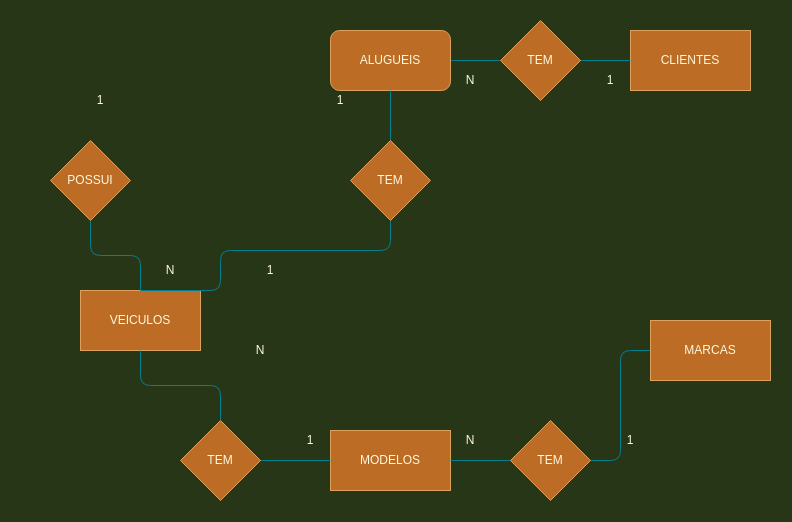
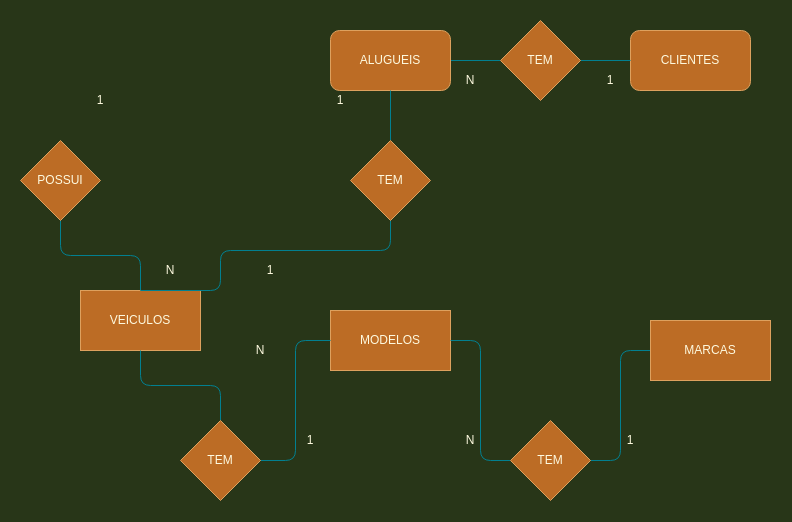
  <mxCell id="0" />
  <mxCell id="1" parent="0" />
  <mxCell id="2" value="VEICULOS" style="rounded=0;whiteSpace=wrap;html=1;sketch=0;strokeColor=#DDA15E;fillColor=#BC6C25;fontColor=#FEFAE0;" parent="1" vertex="1"><mxGeometry x="80" y="290" width="120" height="60" as="geometry" /></mxCell>
- <mxCell id="3" value="MODELOS" style="rounded=0;whiteSpace=wrap;html=1;sketch=0;strokeColor=#DDA15E;fillColor=#BC6C25;fontColor=#FEFAE0;" parent="1" vertex="1"><mxGeometry x="330" y="430" width="120" height="60" as="geometry" /></mxCell>
+ <mxCell id="3" value="MODELOS" style="rounded=0;whiteSpace=wrap;html=1;sketch=0;strokeColor=#DDA15E;fillColor=#BC6C25;fontColor=#FEFAE0;" parent="1" vertex="1"><mxGeometry x="330" y="310" width="120" height="60" as="geometry" /></mxCell>
  <mxCell id="4" style="edgeStyle=orthogonalEdgeStyle;rounded=1;sketch=0;orthogonalLoop=1;jettySize=auto;html=1;exitX=0.5;exitY=1;exitDx=0;exitDy=0;entryX=0.5;entryY=0;entryDx=0;entryDy=0;endArrow=none;endFill=0;fillColor=#BC6C25;fontColor=#FEFAE0;labelBackgroundColor=#283618;strokeColor=#028090;" parent="1" source="5" target="2" edge="1"><mxGeometry relative="1" as="geometry" /></mxCell>
- <mxCell id="5" value="POSSUI" style="rhombus;whiteSpace=wrap;html=1;rounded=0;sketch=0;strokeColor=#DDA15E;fillColor=#BC6C25;fontColor=#FEFAE0;" parent="1" vertex="1"><mxGeometry x="50" y="140" width="80" height="80" as="geometry" /></mxCell>
+ <mxCell id="5" value="POSSUI" style="rhombus;whiteSpace=wrap;html=1;rounded=0;sketch=0;strokeColor=#DDA15E;fillColor=#BC6C25;fontColor=#FEFAE0;" parent="1" vertex="1"><mxGeometry x="20" y="140" width="80" height="80" as="geometry" /></mxCell>
  <mxCell id="6" style="edgeStyle=orthogonalEdgeStyle;curved=0;rounded=1;sketch=0;orthogonalLoop=1;jettySize=auto;html=1;endArrow=none;endFill=0;strokeColor=#028090;fillColor=#F45B69;fontColor=#E4FDE1;entryX=0;entryY=0.5;entryDx=0;entryDy=0;" edge="1" parent="1" source="8" target="3"><mxGeometry relative="1" as="geometry"><mxPoint x="320" y="460" as="targetPoint" /></mxGeometry></mxCell>
  <mxCell id="7" style="edgeStyle=orthogonalEdgeStyle;curved=0;rounded=1;sketch=0;orthogonalLoop=1;jettySize=auto;html=1;entryX=0.5;entryY=1;entryDx=0;entryDy=0;endArrow=none;endFill=0;strokeColor=#028090;fillColor=#F45B69;fontColor=#E4FDE1;" edge="1" parent="1" source="8" target="2"><mxGeometry relative="1" as="geometry" /></mxCell>
  <mxCell id="8" value="TEM" style="rhombus;whiteSpace=wrap;html=1;rounded=0;sketch=0;strokeColor=#DDA15E;fillColor=#BC6C25;fontColor=#FEFAE0;" parent="1" vertex="1"><mxGeometry x="180" y="420" width="80" height="80" as="geometry" /></mxCell>
  <mxCell id="9" style="edgeStyle=orthogonalEdgeStyle;curved=0;rounded=1;sketch=0;orthogonalLoop=1;jettySize=auto;html=1;entryX=0;entryY=0.5;entryDx=0;entryDy=0;endArrow=none;endFill=0;strokeColor=#028090;fillColor=#F45B69;fontColor=#E4FDE1;" edge="1" parent="1" source="11" target="12"><mxGeometry relative="1" as="geometry" /></mxCell>
  <mxCell id="10" style="edgeStyle=orthogonalEdgeStyle;curved=0;rounded=1;sketch=0;orthogonalLoop=1;jettySize=auto;html=1;entryX=1;entryY=0.5;entryDx=0;entryDy=0;endArrow=none;endFill=0;strokeColor=#028090;fillColor=#F45B69;fontColor=#E4FDE1;" edge="1" parent="1" source="11" target="3"><mxGeometry relative="1" as="geometry" /></mxCell>
  <mxCell id="11" value="TEM" style="rhombus;whiteSpace=wrap;html=1;rounded=0;sketch=0;strokeColor=#DDA15E;fillColor=#BC6C25;fontColor=#FEFAE0;" parent="1" vertex="1"><mxGeometry x="510" y="420" width="80" height="80" as="geometry" /></mxCell>
  <mxCell id="12" value="MARCAS" style="rounded=0;whiteSpace=wrap;html=1;sketch=0;strokeColor=#DDA15E;fillColor=#BC6C25;fontColor=#FEFAE0;" parent="1" vertex="1"><mxGeometry x="650" y="320" width="120" height="60" as="geometry" /></mxCell>
- <mxCell id="13" value="CLIENTES" style="rounded=0;whiteSpace=wrap;html=1;sketch=0;strokeColor=#DDA15E;fillColor=#BC6C25;fontColor=#FEFAE0;" parent="1" vertex="1"><mxGeometry x="630" y="30" width="120" height="60" as="geometry" /></mxCell>
+ <mxCell id="13" value="CLIENTES" style="whiteSpace=wrap;html=1;sketch=0;strokeColor=#DDA15E;fillColor=#BC6C25;fontColor=#FEFAE0;rounded=1;" parent="1" vertex="1"><mxGeometry x="630" y="30" width="120" height="60" as="geometry" /></mxCell>
  <mxCell id="14" style="edgeStyle=orthogonalEdgeStyle;curved=0;rounded=1;sketch=0;orthogonalLoop=1;jettySize=auto;html=1;entryX=0;entryY=0.5;entryDx=0;entryDy=0;strokeColor=#028090;fillColor=#F45B69;fontColor=#E4FDE1;endArrow=none;endFill=0;exitX=1;exitY=0.5;exitDx=0;exitDy=0;" edge="1" parent="1" source="16" target="13"><mxGeometry relative="1" as="geometry"><mxPoint x="600" y="60" as="sourcePoint" /></mxGeometry></mxCell>
  <mxCell id="15" style="edgeStyle=orthogonalEdgeStyle;curved=0;rounded=1;sketch=0;orthogonalLoop=1;jettySize=auto;html=1;entryX=1;entryY=0.5;entryDx=0;entryDy=0;endArrow=none;endFill=0;strokeColor=#028090;fillColor=#F45B69;fontColor=#E4FDE1;" edge="1" parent="1" source="16" target="23"><mxGeometry relative="1" as="geometry" /></mxCell>
  <mxCell id="16" value="TEM" style="rhombus;whiteSpace=wrap;html=1;rounded=0;sketch=0;strokeColor=#DDA15E;fillColor=#BC6C25;fontColor=#FEFAE0;" parent="1" vertex="1"><mxGeometry x="500" y="20" width="80" height="80" as="geometry" /></mxCell>
  <mxCell id="17" value="1" style="text;html=1;strokeColor=none;fillColor=none;align=center;verticalAlign=middle;whiteSpace=wrap;rounded=0;sketch=0;fontColor=#FEFAE0;" parent="1" vertex="1"><mxGeometry x="250" y="260" width="40" height="20" as="geometry" /></mxCell>
  <mxCell id="18" value="N" style="text;html=1;strokeColor=none;fillColor=none;align=center;verticalAlign=middle;whiteSpace=wrap;rounded=0;sketch=0;fontColor=#FEFAE0;" parent="1" vertex="1"><mxGeometry x="150" y="260" width="40" height="20" as="geometry" /></mxCell>
  <mxCell id="19" value="1" style="text;html=1;strokeColor=none;fillColor=none;align=center;verticalAlign=middle;whiteSpace=wrap;rounded=0;sketch=0;fontColor=#FEFAE0;" parent="1" vertex="1"><mxGeometry x="320" y="90" width="40" height="20" as="geometry" /></mxCell>
  <mxCell id="20" value="1" style="text;html=1;strokeColor=none;fillColor=none;align=center;verticalAlign=middle;whiteSpace=wrap;rounded=0;sketch=0;fontColor=#FEFAE0;" parent="1" vertex="1"><mxGeometry x="80" y="90" width="40" height="20" as="geometry" /></mxCell>
  <mxCell id="21" value="N" style="text;html=1;strokeColor=none;fillColor=none;align=center;verticalAlign=middle;whiteSpace=wrap;rounded=0;sketch=0;fontColor=#FEFAE0;" parent="1" vertex="1"><mxGeometry x="450" y="430" width="40" height="20" as="geometry" /></mxCell>
  <mxCell id="22" value="1" style="text;html=1;strokeColor=none;fillColor=none;align=center;verticalAlign=middle;whiteSpace=wrap;rounded=0;sketch=0;fontColor=#FEFAE0;" parent="1" vertex="1"><mxGeometry x="610" y="430" width="40" height="20" as="geometry" /></mxCell>
  <mxCell id="23" value="ALUGUEIS" style="whiteSpace=wrap;html=1;sketch=0;strokeColor=#DDA15E;fillColor=#BC6C25;fontColor=#FEFAE0;rounded=1;" vertex="1" parent="1"><mxGeometry x="330" y="30" width="120" height="60" as="geometry" /></mxCell>
  <mxCell id="24" style="edgeStyle=orthogonalEdgeStyle;curved=0;rounded=1;sketch=0;orthogonalLoop=1;jettySize=auto;html=1;entryX=0.5;entryY=0;entryDx=0;entryDy=0;endArrow=none;endFill=0;strokeColor=#028090;fillColor=#F45B69;fontColor=#E4FDE1;" edge="1" parent="1" source="26" target="2"><mxGeometry relative="1" as="geometry"><Array as="points"><mxPoint x="390" y="250" /><mxPoint x="220" y="250" /></Array></mxGeometry></mxCell>
  <mxCell id="25" style="edgeStyle=orthogonalEdgeStyle;curved=0;rounded=1;sketch=0;orthogonalLoop=1;jettySize=auto;html=1;entryX=0.5;entryY=1;entryDx=0;entryDy=0;endArrow=none;endFill=0;strokeColor=#028090;fillColor=#F45B69;fontColor=#E4FDE1;" edge="1" parent="1" source="26" target="23"><mxGeometry relative="1" as="geometry" /></mxCell>
  <mxCell id="26" value="TEM" style="rhombus;whiteSpace=wrap;html=1;rounded=0;sketch=0;strokeColor=#DDA15E;fillColor=#BC6C25;fontColor=#FEFAE0;" vertex="1" parent="1"><mxGeometry x="350" y="140" width="80" height="80" as="geometry" /></mxCell>
  <mxCell id="27" value="1" style="text;html=1;strokeColor=none;fillColor=none;align=center;verticalAlign=middle;whiteSpace=wrap;rounded=0;sketch=0;fontColor=#FEFAE0;" vertex="1" parent="1"><mxGeometry x="590" y="70" width="40" height="20" as="geometry" /></mxCell>
  <mxCell id="28" value="N" style="text;html=1;strokeColor=none;fillColor=none;align=center;verticalAlign=middle;whiteSpace=wrap;rounded=0;sketch=0;fontColor=#FEFAE0;" vertex="1" parent="1"><mxGeometry x="450" y="70" width="40" height="20" as="geometry" /></mxCell>
  <mxCell id="29" value="N" style="text;html=1;strokeColor=none;fillColor=none;align=center;verticalAlign=middle;whiteSpace=wrap;rounded=0;sketch=0;fontColor=#FEFAE0;" vertex="1" parent="1"><mxGeometry x="240" y="340" width="40" height="20" as="geometry" /></mxCell>
  <mxCell id="30" value="1" style="text;html=1;strokeColor=none;fillColor=none;align=center;verticalAlign=middle;whiteSpace=wrap;rounded=0;sketch=0;fontColor=#FEFAE0;" vertex="1" parent="1"><mxGeometry x="290" y="430" width="40" height="20" as="geometry" /></mxCell>
